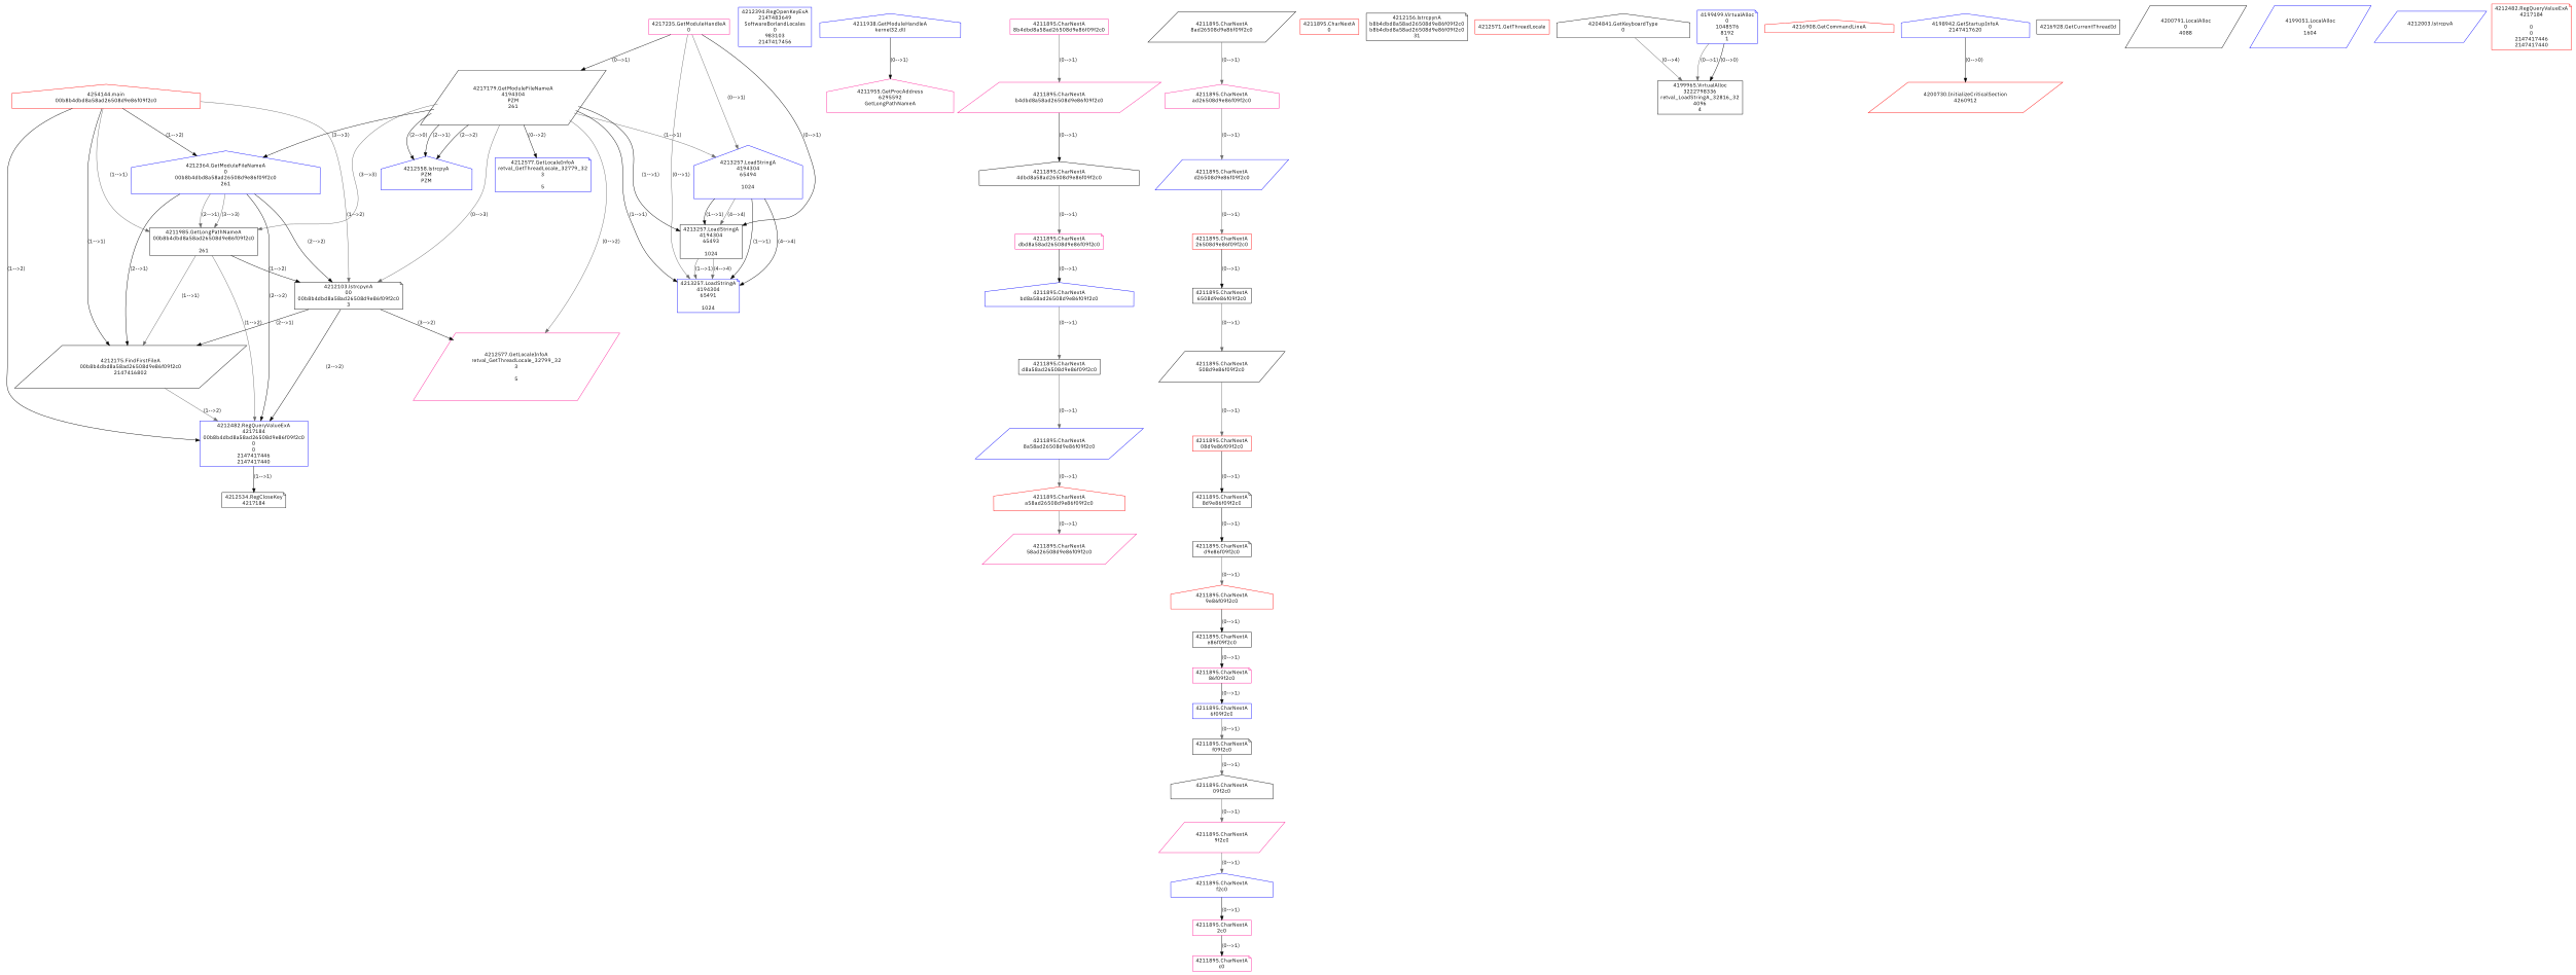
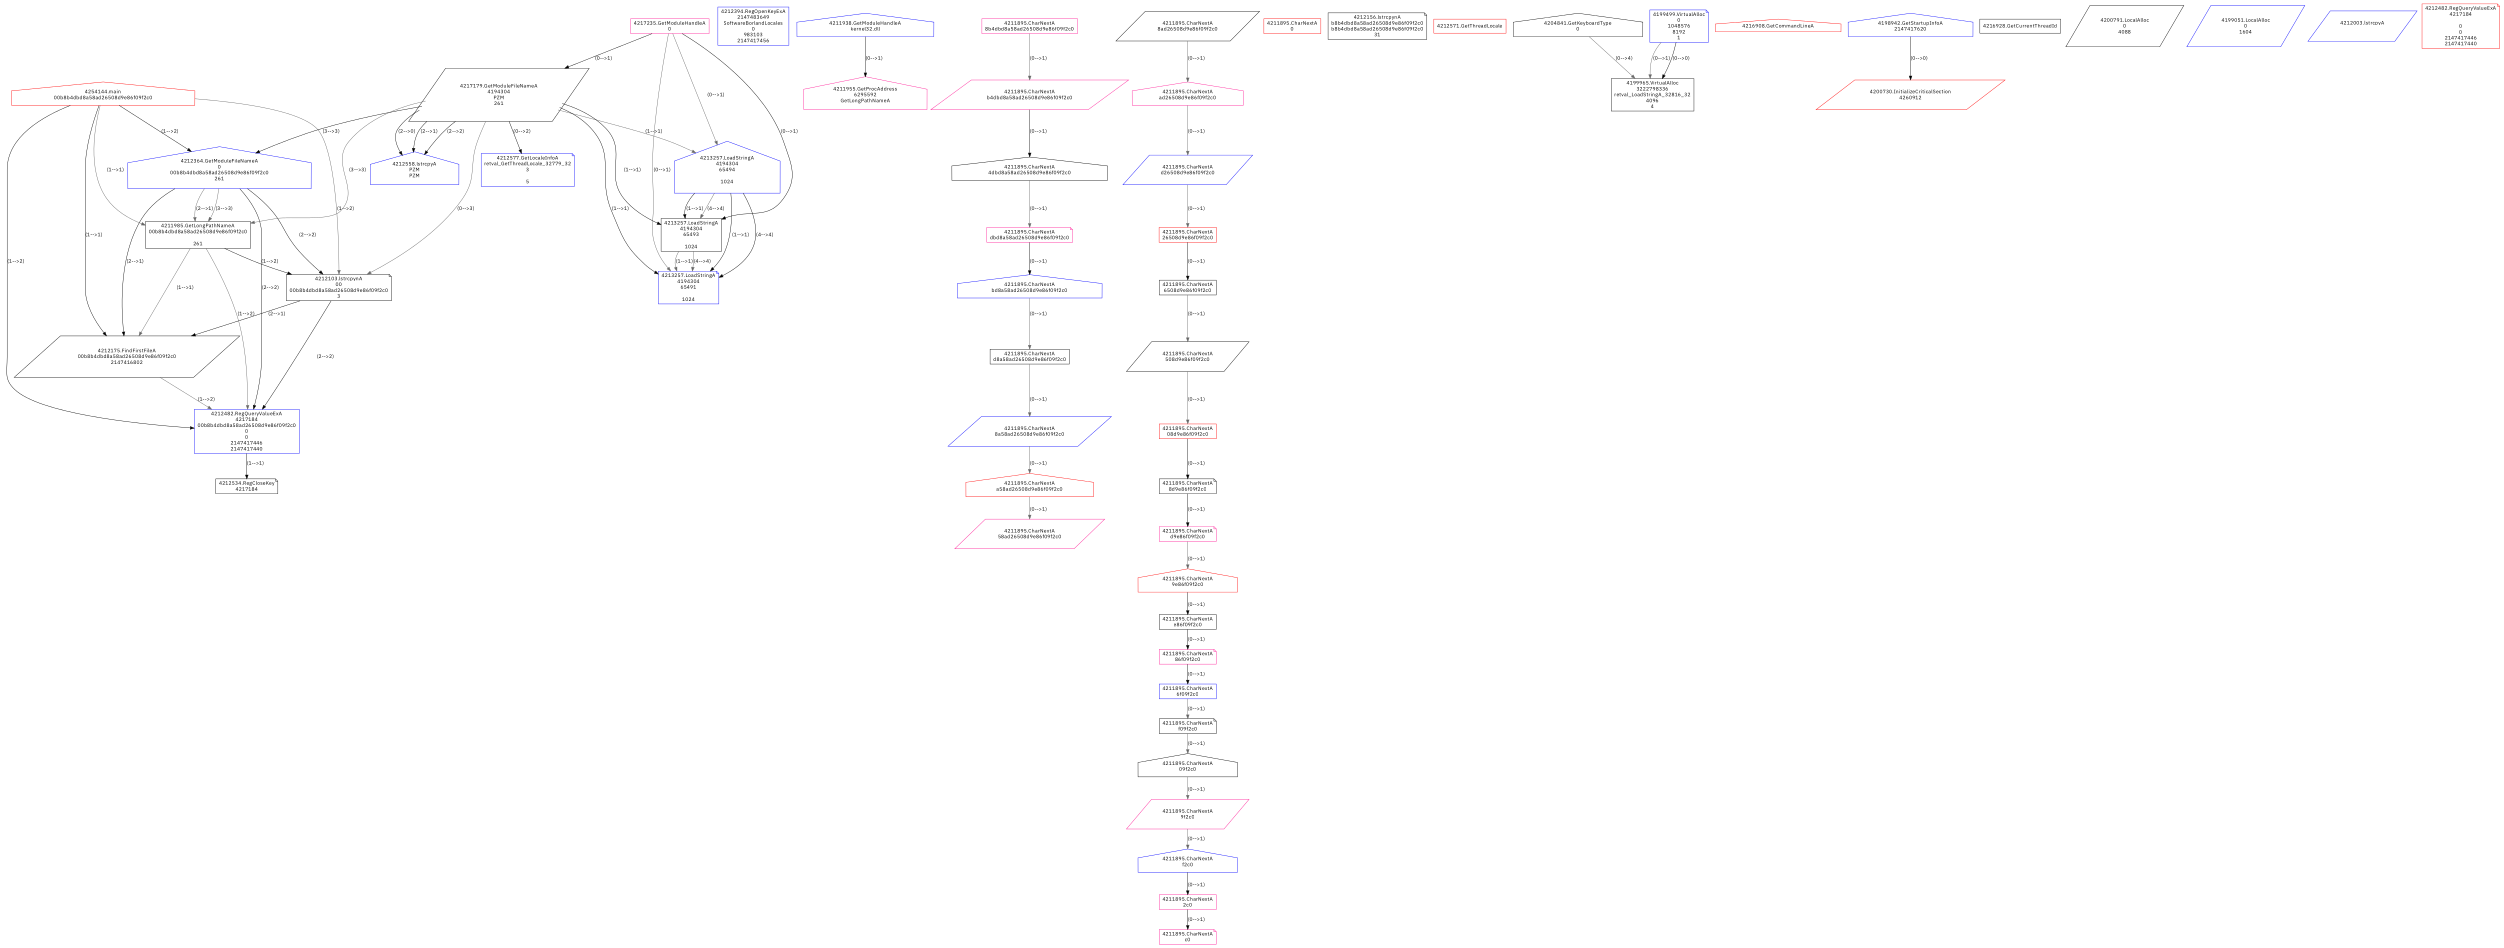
  digraph {
    fontname="IBM Plex Sans"
    node [color=black fontname="IBM Plex Sans" shape=box]
    edge [color=black fontname="IBM Plex Sans"]
    n1 [color=red label="4254144.main\n00b8b4dbd8a58ad26508d9e86f09f2c0" shape=house]
    n2 [color=blue label="4212364.GetModuleFileNameA\n0\n00b8b4dbd8a58ad26508d9e86f09f2c0\n261" shape=house]
    n3 [label="4211985.GetLongPathNameA\n00b8b4dbd8a58ad26508d9e86f09f2c0\n\n261"]
    n4 [label="4212103.lstrcpynA\n00\n00b8b4dbd8a58ad26508d9e86f09f2c0\n3" shape=note]
    n5 [label="4212175.FindFirstFileA\n00b8b4dbd8a58ad26508d9e86f09f2c0\n2147416802" shape=parallelogram]
    n6 [color=blue label="4212482.RegQueryValueExA\n4217184\n00b8b4dbd8a58ad26508d9e86f09f2c0\n0\n0\n2147417446\n2147417440"]
-   n7 [color=deeppink label="4212577.GetLocaleInfoA\nretval_GetThreadLocale_32799_32\n3\n\n5" shape=parallelogram]
    n8 [label="4212534.RegCloseKey\n4217184" shape=note]
    n9 [color=deeppink label="4217235.GetModuleHandleA\n0"]
    n10 [label="4217179.GetModuleFileNameA\n4194304\nPZM\n261" shape=parallelogram]
    n11 [color=blue label="4213257.LoadStringA\n4194304\n65494\n\n1024" shape=house]
    n12 [label="4213257.LoadStringA\n4194304\n65493\n\n1024"]
    n13 [color=blue label="4213257.LoadStringA\n4194304\n65491\n\n1024" shape=note]
    n14 [color=blue label="4212558.lstrcpyA\nPZM\nPZM" shape=house]
    n15 [color=blue label="4212577.GetLocaleInfoA\nretval_GetThreadLocale_32779_32\n3\n\n5" shape=note]
    n16 [color=blue label="4212394.RegOpenKeyExA\n2147483649\nSoftware\Borland\Locales\n0\n983103\n2147417456"]
    n17 [color=blue label="4211938.GetModuleHandleA\nkernel32.dll" shape=house]
    n18 [color=deeppink label="4211955.GetProcAddress\n6295592\nGetLongPathNameA" shape=house]
    n19 [color=deeppink label="4211895.CharNextA\n8b4dbd8a58ad26508d9e86f09f2c0"]
    n20 [color=deeppink label="4211895.CharNextA\nb4dbd8a58ad26508d9e86f09f2c0" shape=parallelogram]
    n21 [label="4211895.CharNextA\n4dbd8a58ad26508d9e86f09f2c0" shape=house]
    n22 [color=deeppink label="4211895.CharNextA\ndbd8a58ad26508d9e86f09f2c0" shape=note]
    n23 [color=blue label="4211895.CharNextA\nbd8a58ad26508d9e86f09f2c0" shape=house]
    n24 [label="4211895.CharNextA\nd8a58ad26508d9e86f09f2c0"]
    n25 [color=blue label="4211895.CharNextA\n8a58ad26508d9e86f09f2c0" shape=parallelogram]
    n26 [color=red label="4211895.CharNextA\na58ad26508d9e86f09f2c0" shape=house]
    n27 [color=deeppink label="4211895.CharNextA\n58ad26508d9e86f09f2c0" shape=parallelogram]
    n28 [label="4211895.CharNextA\n8ad26508d9e86f09f2c0" shape=parallelogram]
    n29 [color=deeppink label="4211895.CharNextA\nad26508d9e86f09f2c0" shape=house]
    n30 [color=blue label="4211895.CharNextA\nd26508d9e86f09f2c0" shape=parallelogram]
    n31 [color=red label="4211895.CharNextA\n26508d9e86f09f2c0"]
    n32 [label="4211895.CharNextA\n6508d9e86f09f2c0"]
    n33 [label="4211895.CharNextA\n508d9e86f09f2c0" shape=parallelogram]
    n34 [color=red label="4211895.CharNextA\n08d9e86f09f2c0"]
    n35 [label="4211895.CharNextA\n8d9e86f09f2c0" shape=note]
-   n36 [label="4211895.CharNextA\nd9e86f09f2c0" shape=note]
+   n36 [color=deeppink label="4211895.CharNextA\nd9e86f09f2c0" shape=note]
    n37 [color=red label="4211895.CharNextA\n9e86f09f2c0" shape=house]
    n38 [label="4211895.CharNextA\ne86f09f2c0"]
    n39 [color=deeppink label="4211895.CharNextA\n86f09f2c0" shape=note]
    n40 [color=blue label="4211895.CharNextA\n6f09f2c0"]
    n41 [label="4211895.CharNextA\nf09f2c0" shape=note]
    n42 [label="4211895.CharNextA\n09f2c0" shape=house]
    n43 [color=deeppink label="4211895.CharNextA\n9f2c0" shape=parallelogram]
    n44 [color=blue label="4211895.CharNextA\nf2c0" shape=house]
    n45 [color=deeppink label="4211895.CharNextA\n2c0"]
    n46 [color=deeppink label="4211895.CharNextA\nc0" shape=note]
    n47 [color=red label="4211895.CharNextA\n0"]
    n48 [label="4212156.lstrcpynA\nb8b4dbd8a58ad26508d9e86f09f2c0\nb8b4dbd8a58ad26508d9e86f09f2c0\n31" shape=note]
    n49 [color=red label="4212571.GetThreadLocale\n"]
    n50 [label="4204841.GetKeyboardType\n0" shape=house]
    n51 [label="4199965.VirtualAlloc\n3222798336\nretval_LoadStringA_32816_32\n4096\n4"]
    n52 [color=red label="4216908.GetCommandLineA\n" shape=house]
    n53 [color=blue label="4198942.GetStartupInfoA\n2147417620" shape=house]
    n54 [color=red label="4200730.InitializeCriticalSection\n4260912" shape=parallelogram]
    n55 [label="4216928.GetCurrentThreadId\n"]
    n56 [label="4200791.LocalAlloc\n0\n4088" shape=parallelogram]
    n57 [color=blue label="4199499.VirtualAlloc\n0\n1048576\n8192\n1" shape=note]
    n58 [color=blue label="4199051.LocalAlloc\n0\n1604" shape=parallelogram]
    n59 [color=blue label="4212003.lstrcpyA\n\n" shape=parallelogram]
    n60 [color=red label="4212482.RegQueryValueExA\n4217184\n\n0\n0\n2147417446\n2147417440" shape=note]
    n1 -> n2 [label="(1-->2)"]
    n1 -> n3 [color=gray40 label="(1-->1)"]
    n1 -> n4 [color=gray40 label="(1-->2)"]
    n1 -> n5 [label="(1-->1)"]
    n1 -> n6 [label="(1-->2)"]
    n2 -> n3 [color=gray40 label="(2-->1)"]
    n2 -> n3 [color=gray40 label="(3-->3)"]
    n2 -> n4 [label="(2-->2)"]
    n2 -> n5 [label="(2-->1)"]
    n2 -> n6 [label="(2-->2)"]
    n3 -> n4 [label="(1-->2)"]
    n3 -> n5 [color=gray40 label="(1-->1)"]
    n3 -> n6 [color=gray40 label="(1-->2)"]
    n4 -> n5 [label="(2-->1)"]
    n4 -> n6 [label="(2-->2)"]
-   n4 -> n7 [label="(3-->2)"]
    n5 -> n6 [color=gray40 label="(1-->2)"]
    n6 -> n8 [label="(1-->1)"]
    n9 -> n10 [label="(0-->1)"]
    n9 -> n11 [color=gray40 label="(0-->1)"]
    n9 -> n12 [label="(0-->1)"]
    n9 -> n13 [color=gray40 label="(0-->1)"]
    n10 -> n2 [label="(3-->3)"]
    n10 -> n3 [color=gray40 label="(3-->3)"]
    n10 -> n4 [color=gray40 label="(0-->3)"]
-   n10 -> n7 [color=gray40 label="(0-->2)"]
    n10 -> n11 [color=gray40 label="(1-->1)"]
    n10 -> n12 [label="(1-->1)"]
    n10 -> n13 [label="(1-->1)"]
    n10 -> n14 [label="(2-->1)"]
    n10 -> n14 [label="(2-->2)"]
    n10 -> n14 [label="(2-->0)"]
    n10 -> n15 [label="(0-->2)"]
    n11 -> n12 [label="(1-->1)"]
    n11 -> n12 [color=gray40 label="(4-->4)"]
    n11 -> n13 [label="(1-->1)"]
    n11 -> n13 [label="(4-->4)"]
    n12 -> n13 [color=gray40 label="(1-->1)"]
    n12 -> n13 [color=gray40 label="(4-->4)"]
    n17 -> n18 [label="(0-->1)"]
    n19 -> n20 [color=gray40 label="(0-->1)"]
    n20 -> n21 [label="(0-->1)"]
    n21 -> n22 [color=gray40 label="(0-->1)"]
    n22 -> n23 [label="(0-->1)"]
    n23 -> n24 [color=gray40 label="(0-->1)"]
    n24 -> n25 [color=gray40 label="(0-->1)"]
    n25 -> n26 [color=gray40 label="(0-->1)"]
    n26 -> n27 [color=gray40 label="(0-->1)"]
    n28 -> n29 [color=gray40 label="(0-->1)"]
    n29 -> n30 [color=gray40 label="(0-->1)"]
    n30 -> n31 [color=gray40 label="(0-->1)"]
    n31 -> n32 [label="(0-->1)"]
    n32 -> n33 [color=gray40 label="(0-->1)"]
    n33 -> n34 [color=gray40 label="(0-->1)"]
    n34 -> n35 [label="(0-->1)"]
    n35 -> n36 [label="(0-->1)"]
    n36 -> n37 [color=gray40 label="(0-->1)"]
    n37 -> n38 [label="(0-->1)"]
    n38 -> n39 [label="(0-->1)"]
    n39 -> n40 [label="(0-->1)"]
    n40 -> n41 [color=gray40 label="(0-->1)"]
    n41 -> n42 [color=gray40 label="(0-->1)"]
    n42 -> n43 [color=gray40 label="(0-->1)"]
    n43 -> n44 [color=gray40 label="(0-->1)"]
    n44 -> n45 [label="(0-->1)"]
    n45 -> n46 [label="(0-->1)"]
    n50 -> n51 [color=gray40 label="(0-->4)"]
    n53 -> n54 [label="(0-->0)"]
    n57 -> n51 [color=gray40 label="(0-->1)"]
    n57 -> n51 [label="(0-->0)"]
  }
